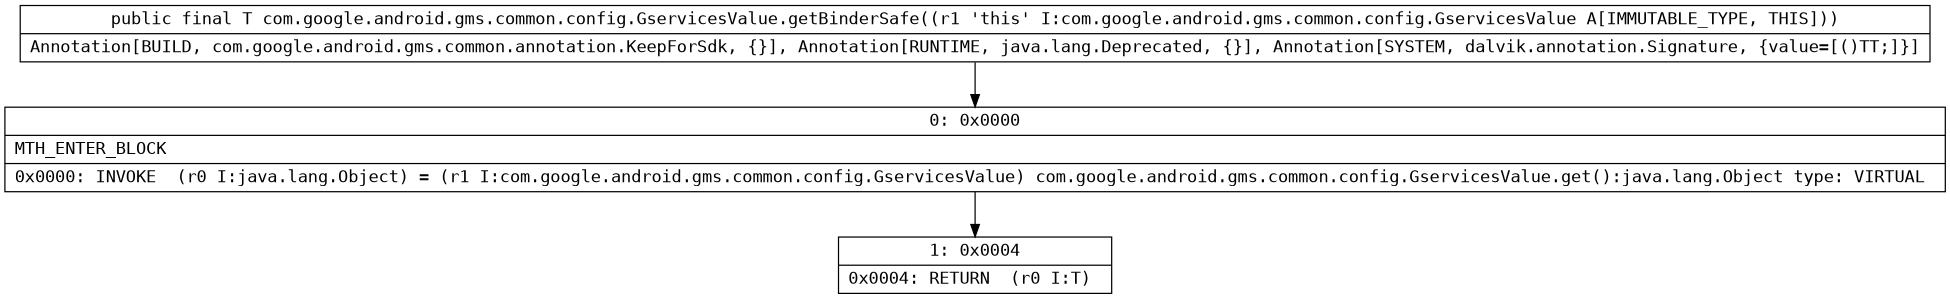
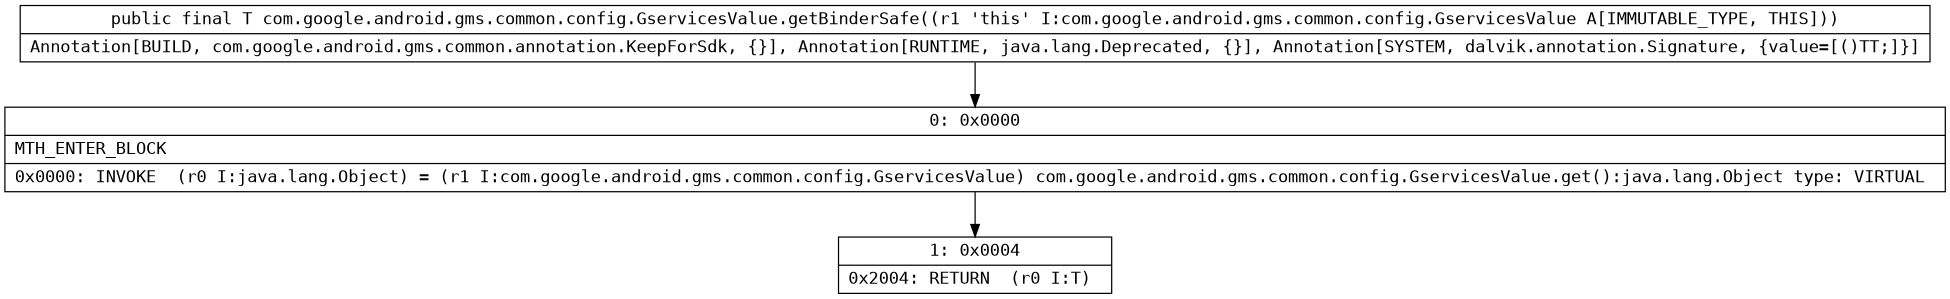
  digraph {
    fontname="DejaVu Sans Mono"
    node [shape=record fontname="DejaVu Sans Mono"]
    edge [fontname="DejaVu Sans Mono"]
    n1 [label="{0\:\ 0x0000|MTH_ENTER_BLOCK\l|0x0000: INVOKE  (r0 I:java.lang.Object) = (r1 I:com.google.android.gms.common.config.GservicesValue) com.google.android.gms.common.config.GservicesValue.get():java.lang.Object type: VIRTUAL \l}"]
-   n2 [label="{1\:\ 0x0004|0x0004: RETURN  (r0 I:T) \l}"]
+   n2 [label="{1\:\ 0x0004|0x2004: RETURN  (r0 I:T) \l}"]
    n3 [label="{public final T com.google.android.gms.common.config.GservicesValue.getBinderSafe((r1 'this' I:com.google.android.gms.common.config.GservicesValue A[IMMUTABLE_TYPE, THIS]))  | Annotation[BUILD, com.google.android.gms.common.annotation.KeepForSdk, \{\}], Annotation[RUNTIME, java.lang.Deprecated, \{\}], Annotation[SYSTEM, dalvik.annotation.Signature, \{value=[()TT;]\}]\l}"]
    n1 -> n2
    n3 -> n1
  }
